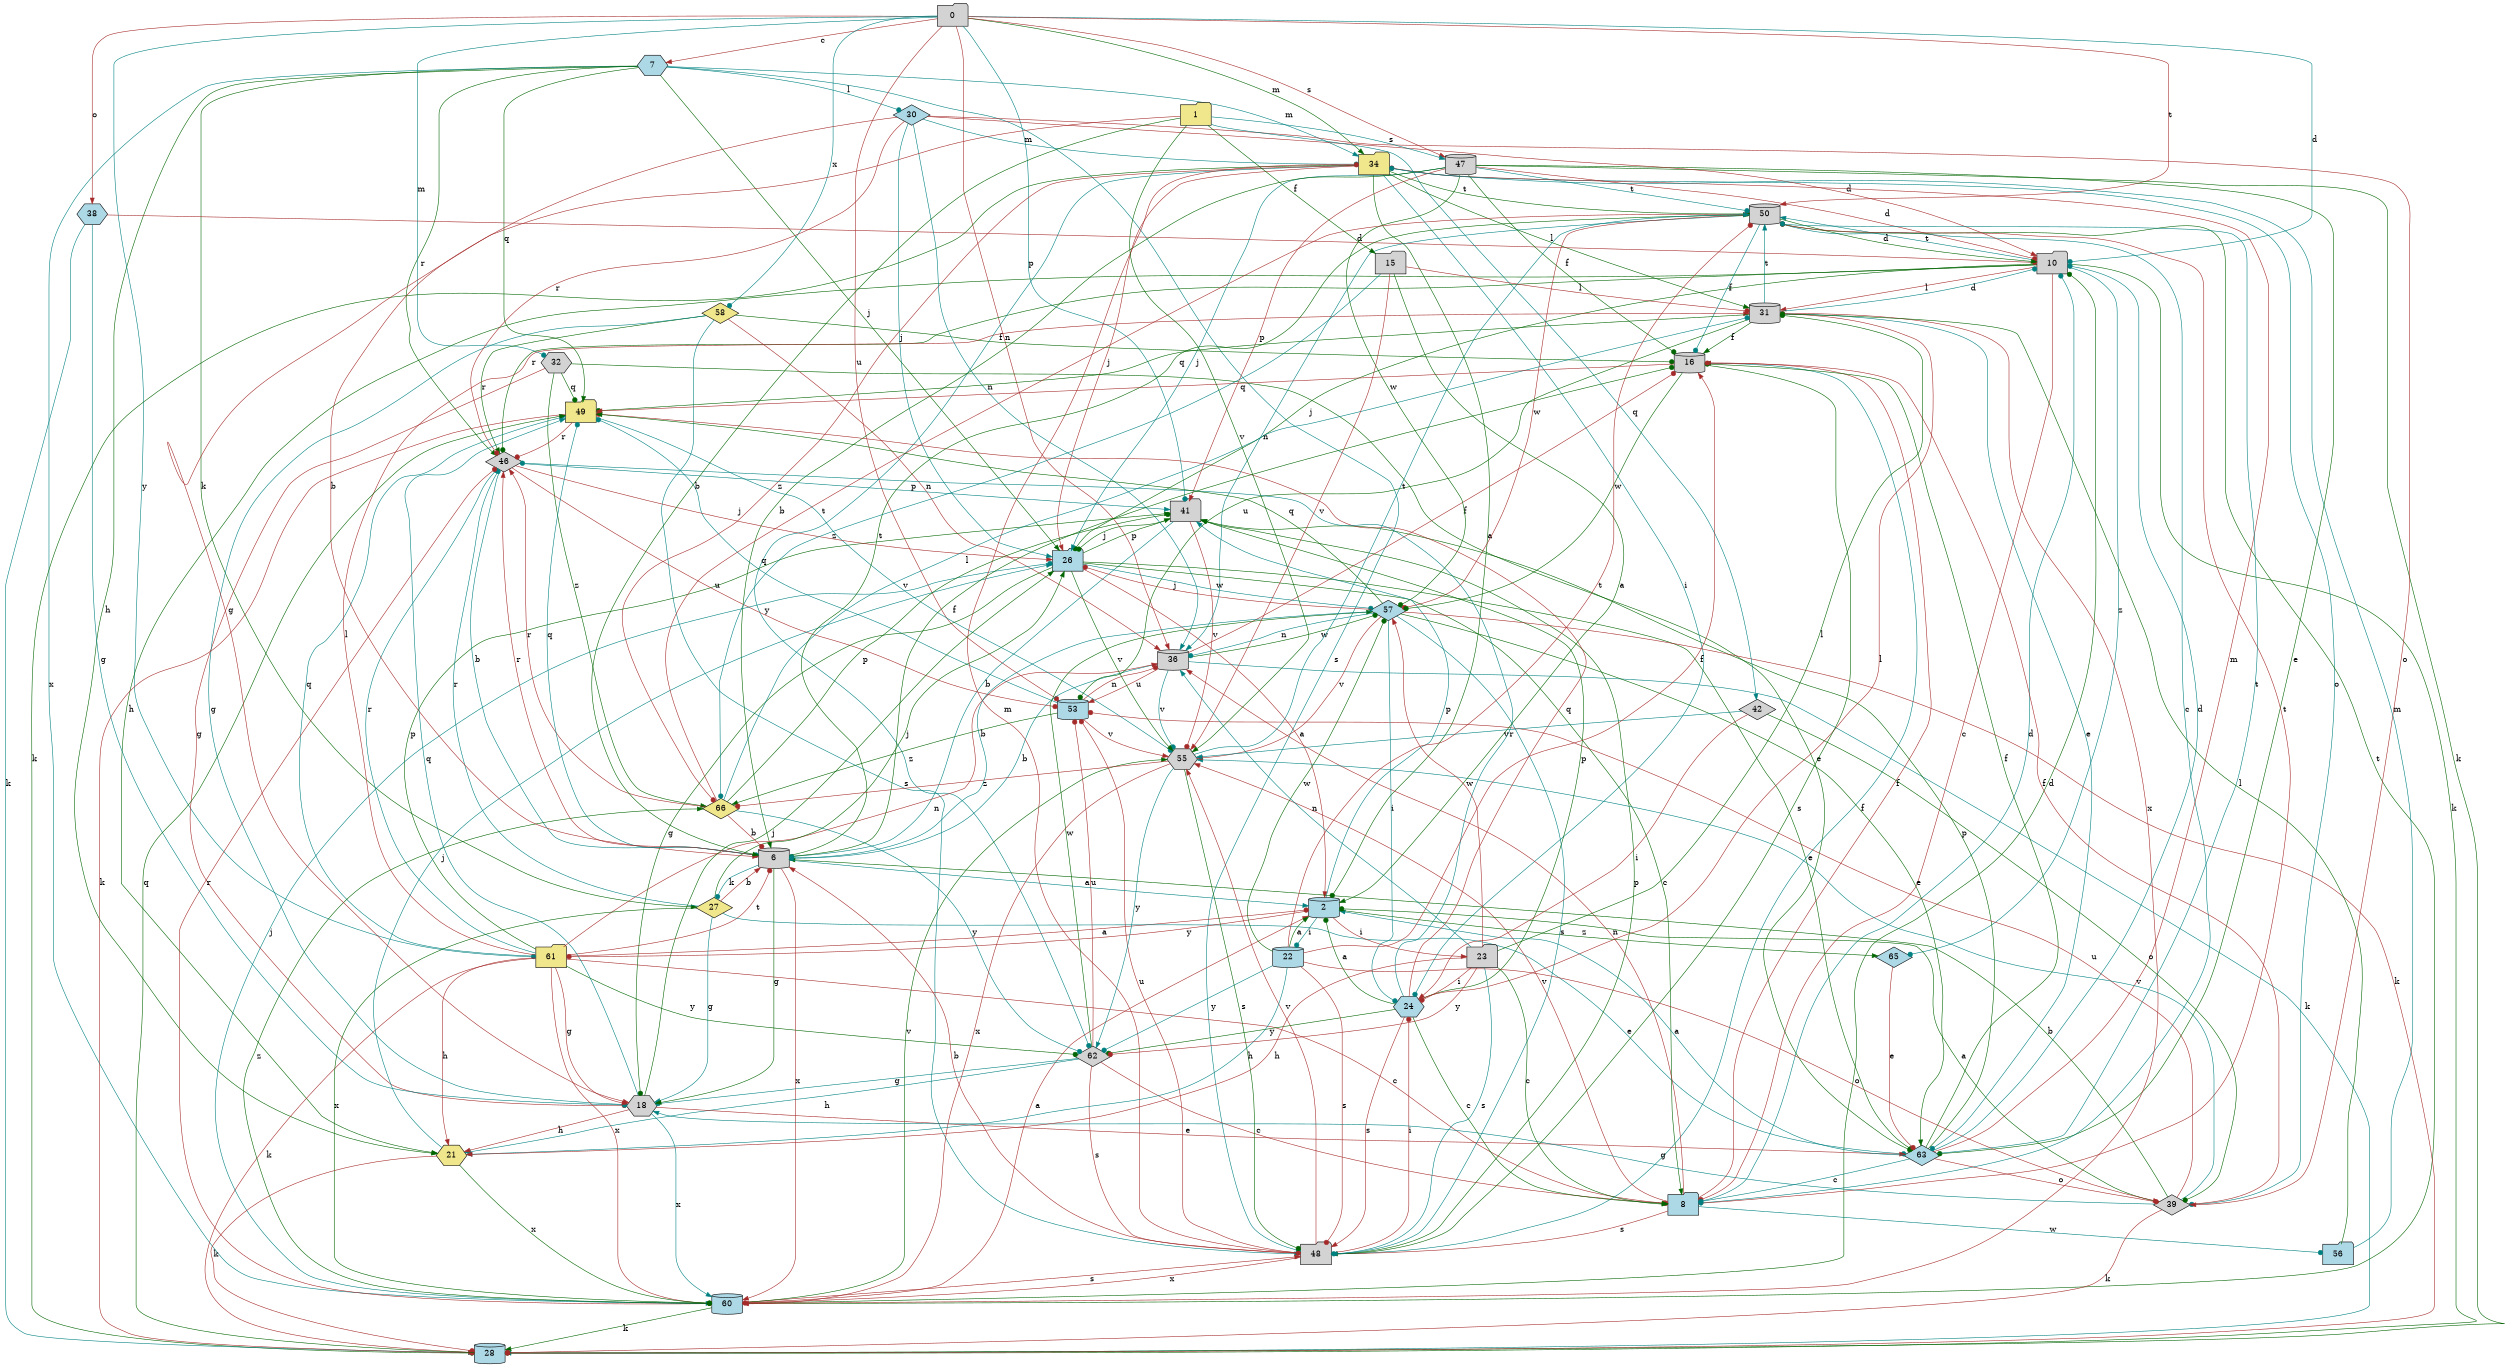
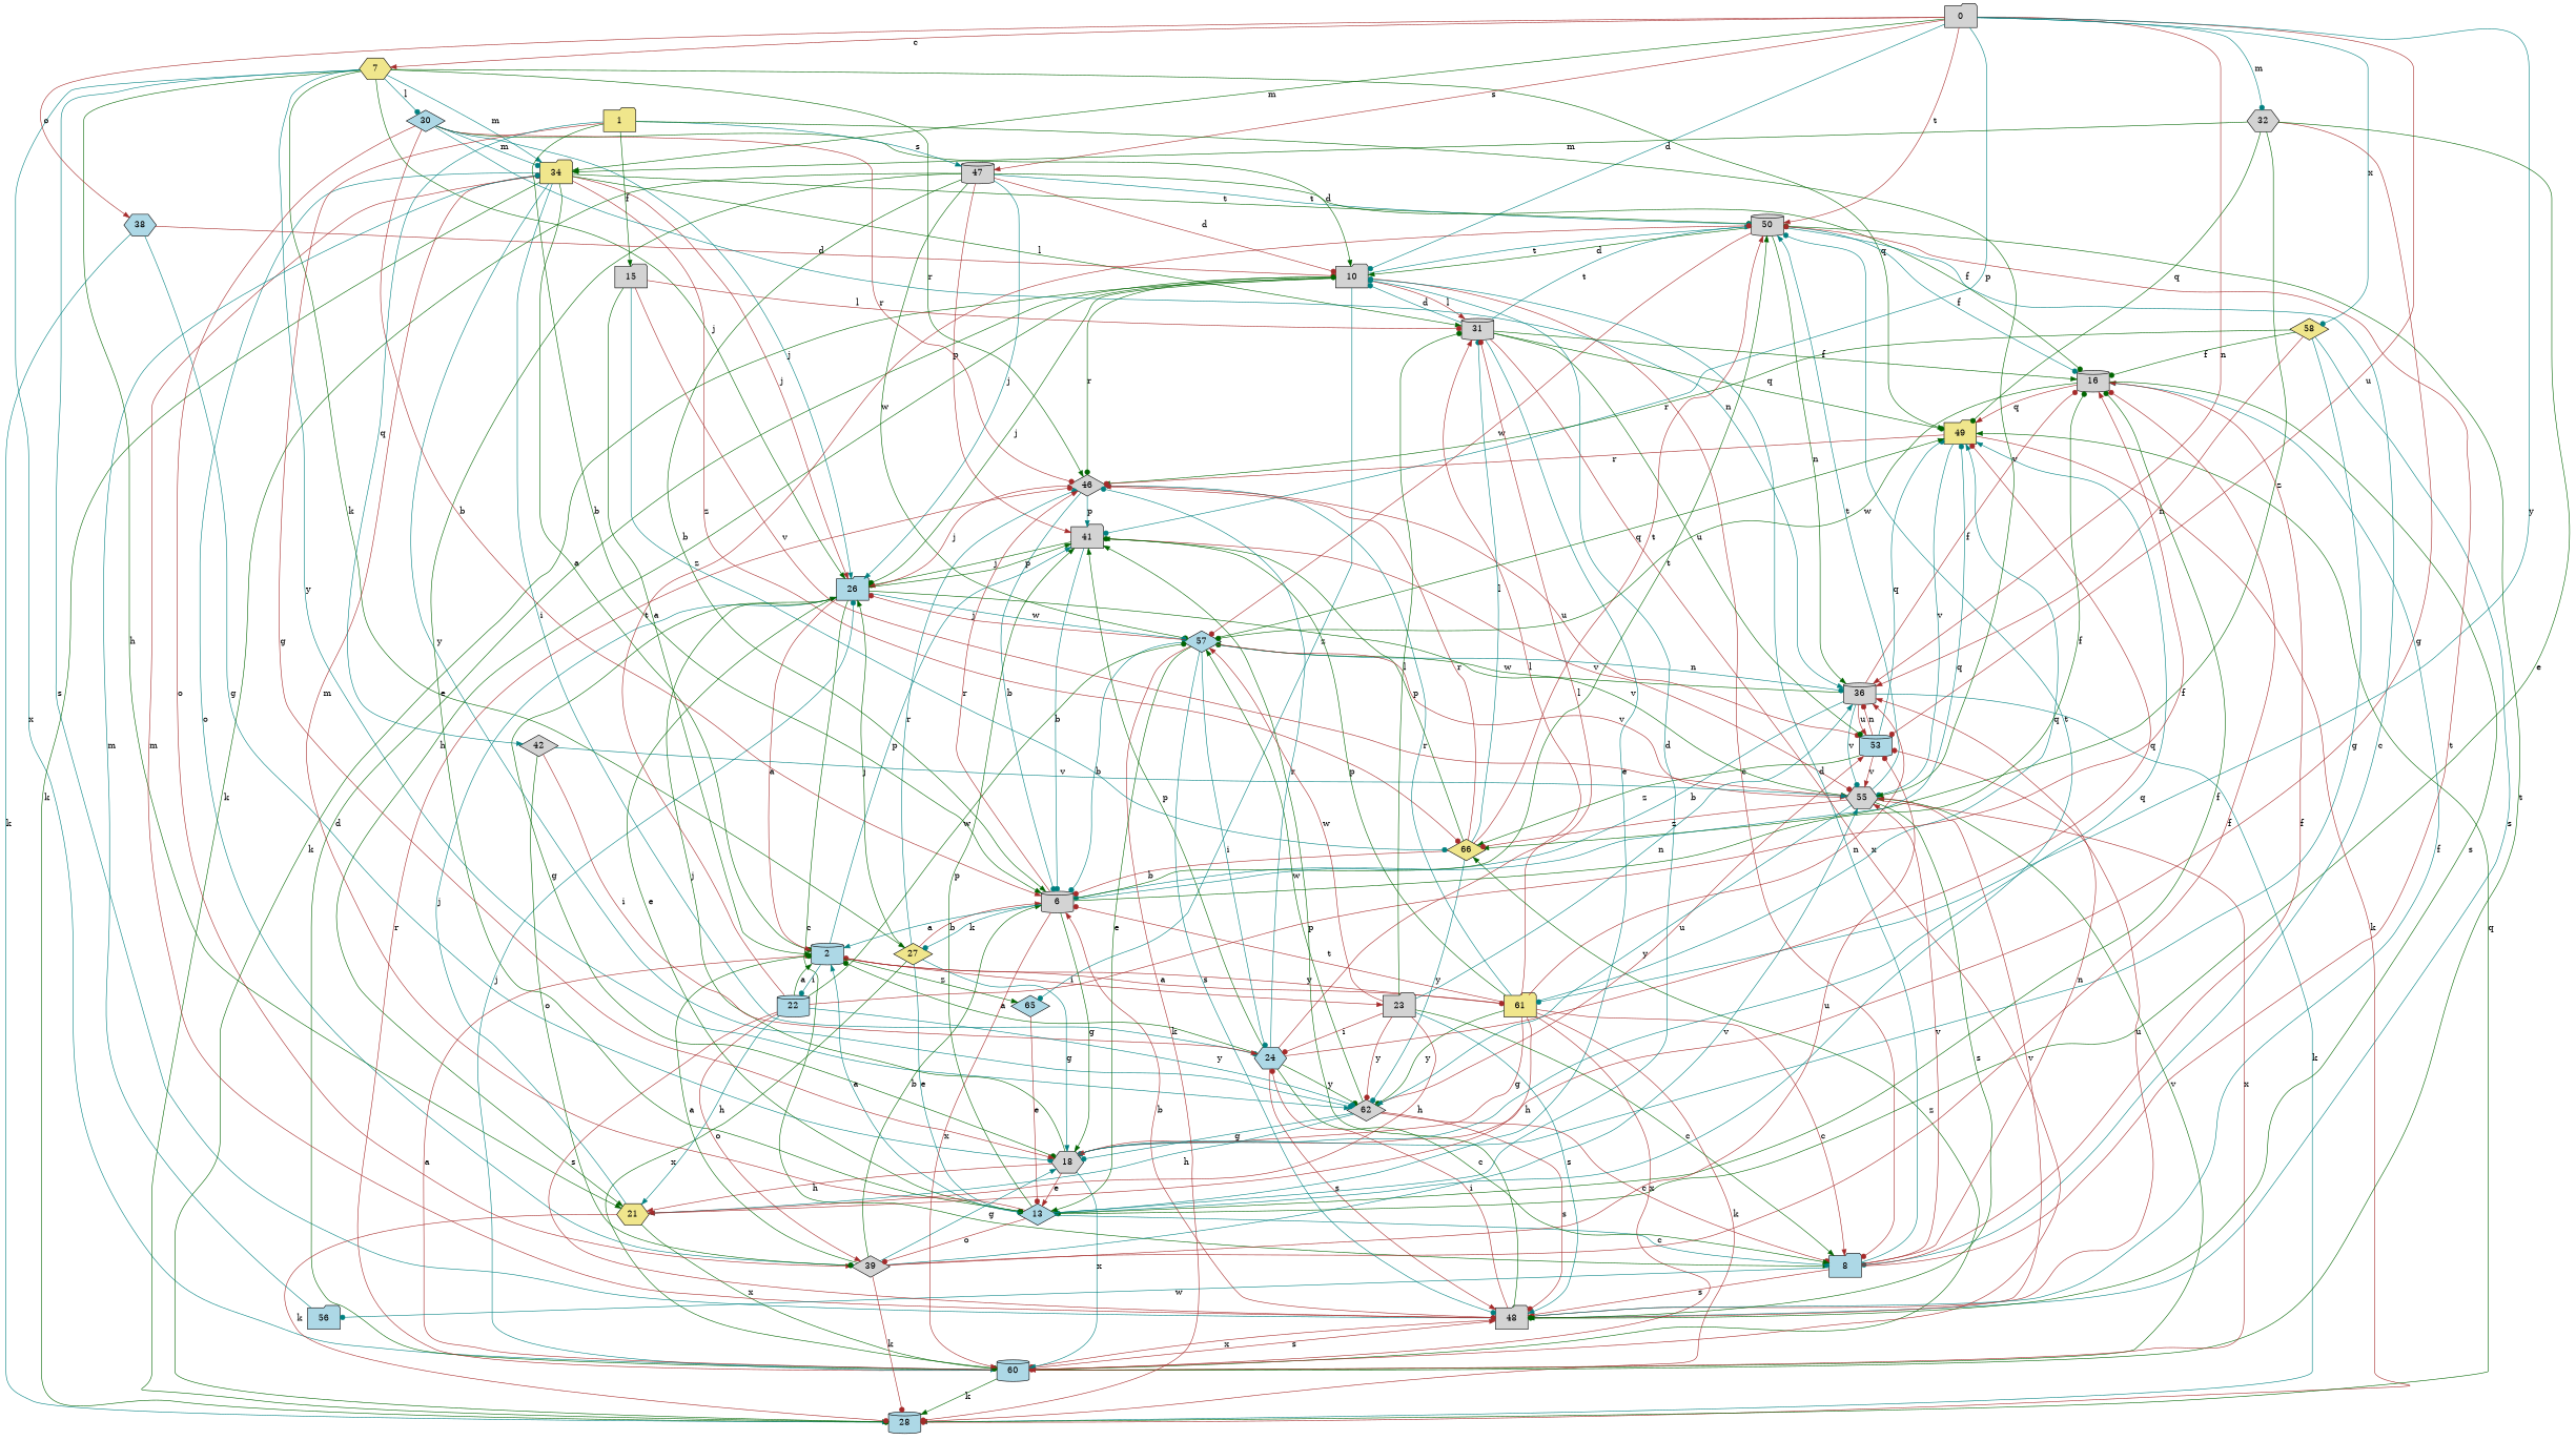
  strict digraph {
    node [fillcolor=lightgrey shape=folder style=filled]
    edge [arrowhead=normal color=brown]
-   7 [fillcolor=lightblue shape=hexagon]
+   7 [fillcolor=khaki shape=hexagon]
    0
    10
    32 [shape=hexagon]
    34 [fillcolor=khaki]
    36 [shape=cylinder]
    38 [fillcolor=lightblue shape=hexagon]
    41
    47 [shape=cylinder]
    50 [shape=cylinder]
    53 [fillcolor=lightblue shape=cylinder]
    58 [fillcolor=khaki shape=diamond]
    61 [fillcolor=khaki]
    27 [fillcolor=khaki shape=diamond]
    n15 [fillcolor=khaki label=49]
    46 [shape=diamond]
    60 [fillcolor=lightblue shape=cylinder]
    21 [fillcolor=khaki shape=hexagon]
    26 [fillcolor=lightblue]
    30 [fillcolor=lightblue shape=diamond]
    48
    62 [shape=diamond]
    65 [fillcolor=lightblue shape=diamond]
    8 [fillcolor=lightblue]
    28 [fillcolor=lightblue shape=cylinder]
    31 [shape=cylinder]
    18 [shape=hexagon]
-   13 [fillcolor=lightblue shape=diamond label=63]
+   13 [fillcolor=lightblue shape=diamond]
    66 [fillcolor=khaki shape=diamond]
    2 [fillcolor=lightblue shape=cylinder]
    39 [shape=diamond]
    24 [fillcolor=lightblue shape=hexagon]
    6 [shape=cylinder]
    55 [shape=hexagon]
    16 [shape=cylinder]
    57 [fillcolor=lightblue shape=diamond]
    1 [fillcolor=khaki]
    15
    42 [shape=diamond]
    22 [fillcolor=lightblue shape=cylinder]
    23
    56 [fillcolor=lightblue]
    7 -> 34 [color=teal label=m]
    7 -> 27 [color=darkgreen label=k]
    7 -> n15 [color=darkgreen label=q]
    7 -> 46 [color=darkgreen label=r]
    7 -> 60 [color=teal label=x]
    7 -> 21 [color=darkgreen label=h]
    7 -> 26 [color=darkgreen label=j]
    7 -> 30 [arrowhead=dot color=teal label=l]
    7 -> 48 [arrowhead=dot color=teal label=s]
+   7 -> 62 [color=teal label=y]
    0 -> 7 [label=c]
    0 -> 10 [arrowhead=dot color=teal label=d]
    0 -> 32 [arrowhead=dot color=teal label=m]
    0 -> 34 [color=darkgreen label=m]
    0 -> 36 [label=n]
    0 -> 38 [label=o]
    0 -> 41 [arrowhead=dot color=teal label=p]
    0 -> 47 [label=s]
    0 -> 50 [label=t]
    0 -> 53 [arrowhead=dot label=u]
    0 -> 58 [arrowhead=dot color=teal label=x]
    0 -> 61 [arrowhead=dot color=teal label=y]
    10 -> 50 [color=teal label=t]
    10 -> 46 [arrowhead=dot color=darkgreen label=r]
    10 -> 21 [color=darkgreen label=h]
    10 -> 26 [arrowhead=dot color=darkgreen label=j]
    10 -> 65 [arrowhead=dot color=teal label=z]
    10 -> 8 [arrowhead=dot label=c]
    10 -> 28 [color=darkgreen label=k]
    10 -> 31 [label=l]
+   32 -> 34 [color=darkgreen label=m]
    32 -> n15 [arrowhead=dot color=darkgreen label=q]
    32 -> 18 [arrowhead=dot label=g]
    32 -> 13 [arrowhead=dot color=darkgreen label=e]
    32 -> 66 [color=darkgreen label=z]
    34 -> 50 [arrowhead=dot color=darkgreen label=t]
    34 -> 26 [label=j]
    34 -> 62 [arrowhead=dot color=teal label=y]
    34 -> 28 [arrowhead=dot color=darkgreen label=k]
    34 -> 31 [color=darkgreen label=l]
    34 -> 66 [arrowhead=dot label=z]
    34 -> 2 [arrowhead=dot color=darkgreen label=a]
    34 -> 39 [arrowhead=dot color=teal label=o]
    34 -> 24 [arrowhead=dot color=teal label=i]
    36 -> 53 [label=u]
    36 -> 28 [color=teal label=k]
    36 -> 6 [arrowhead=dot color=teal label=b]
    36 -> 55 [arrowhead=dot color=teal label=v]
    36 -> 16 [arrowhead=dot label=f]
    36 -> 57 [arrowhead=dot color=darkgreen label=w]
    38 -> 10 [arrowhead=dot label=d]
    38 -> 28 [color=teal label=k]
    38 -> 18 [arrowhead=dot color=teal label=g]
    41 -> 26 [arrowhead=dot color=darkgreen label=j]
    41 -> 6 [arrowhead=dot color=teal label=b]
    41 -> 55 [arrowhead=dot label=v]
    47 -> 10 [arrowhead=dot label=d]
    47 -> 41 [label=p]
    47 -> 50 [arrowhead=dot color=teal label=t]
    47 -> 26 [color=teal label=j]
    47 -> 28 [arrowhead=dot color=darkgreen label=k]
    47 -> 13 [arrowhead=dot color=darkgreen label=e]
    47 -> 6 [color=darkgreen label=b]
    47 -> 16 [arrowhead=dot color=darkgreen label=f]
    47 -> 57 [arrowhead=dot color=darkgreen label=w]
    50 -> 10 [color=darkgreen label=d]
-   50 -> 36 [color=teal label=n]
+   50 -> 36 [color=darkgreen label=n]
    50 -> 8 [arrowhead=dot color=teal label=c]
    50 -> 16 [arrowhead=dot color=teal label=f]
    50 -> 57 [arrowhead=dot label=w]
    53 -> 36 [arrowhead=dot label=n]
    53 -> n15 [arrowhead=dot color=teal label=q]
    53 -> 66 [color=darkgreen label=z]
    53 -> 55 [label=v]
    58 -> 36 [label=n]
    58 -> 46 [color=darkgreen label=r]
    58 -> 48 [color=teal label=s]
    58 -> 18 [arrowhead=dot color=teal label=g]
    58 -> 16 [arrowhead=dot color=darkgreen label=f]
    61 -> 36 [label=n]
    61 -> 41 [color=darkgreen label=p]
    61 -> n15 [color=teal label=q]
    61 -> 46 [arrowhead=dot color=teal label=r]
    61 -> 60 [arrowhead=dot label=x]
    61 -> 21 [label=h]
    61 -> 62 [arrowhead=dot color=darkgreen label=y]
    61 -> 8 [label=c]
    61 -> 28 [label=k]
    61 -> 31 [label=l]
    61 -> 18 [label=g]
    61 -> 2 [arrowhead=dot label=a]
    61 -> 6 [arrowhead=dot label=t]
    27 -> 46 [arrowhead=dot color=teal label=r]
    27 -> 60 [arrowhead=dot color=darkgreen label=x]
    27 -> 26 [color=darkgreen label=j]
    27 -> 18 [color=teal label=g]
    27 -> 13 [arrowhead=dot color=teal label=e]
    27 -> 6 [label=b]
    n15 -> 46 [arrowhead=dot label=r]
    n15 -> 28 [arrowhead=dot label=k]
    n15 -> 55 [arrowhead=dot color=teal label=v]
    46 -> 41 [color=teal label=p]
    46 -> 53 [arrowhead=dot label=u]
    46 -> 26 [label=j]
    46 -> 6 [arrowhead=dot color=teal label=b]
    60 -> 10 [arrowhead=dot color=darkgreen label=d]
    60 -> 50 [arrowhead=dot color=darkgreen label=t]
    60 -> 46 [arrowhead=dot label=r]
    60 -> 26 [arrowhead=dot color=teal label=j]
    60 -> 48 [label=s]
    60 -> 28 [color=darkgreen label=k]
    60 -> 66 [color=darkgreen label=z]
    60 -> 2 [label=a]
    60 -> 55 [color=darkgreen label=v]
    21 -> 60 [arrowhead=dot color=darkgreen label=x]
    21 -> 26 [color=teal label=j]
    21 -> 28 [arrowhead=dot label=k]
    26 -> 41 [color=darkgreen label=p]
    26 -> 8 [color=darkgreen label=c]
    26 -> 18 [arrowhead=dot color=darkgreen label=g]
    26 -> 13 [arrowhead=dot color=darkgreen label=e]
    26 -> 2 [label=a]
    26 -> 55 [color=darkgreen label=v]
    26 -> 57 [arrowhead=dot color=teal label=w]
-   30 -> 10 [label=d]
+   30 -> 10 [color=darkgreen label=d]
    30 -> 34 [arrowhead=dot color=teal label=m]
    30 -> 36 [color=teal label=n]
    30 -> 46 [arrowhead=dot label=r]
    30 -> 26 [color=teal label=j]
    30 -> 39 [label=o]
    30 -> 6 [label=b]
    48 -> 34 [arrowhead=dot label=m]
    48 -> 41 [color=darkgreen label=p]
    48 -> 53 [arrowhead=dot label=u]
    48 -> 60 [arrowhead=dot label=x]
    48 -> 24 [arrowhead=dot label=i]
    48 -> 6 [label=b]
    48 -> 55 [label=v]
    48 -> 16 [color=teal label=f]
-   62 -> 53 [arrowhead=dot label=u]
+   62 -> 53 [label=u]
    62 -> 21 [color=teal label=h]
    62 -> 48 [arrowhead=dot label=s]
    62 -> 8 [arrowhead=dot label=c]
    62 -> 18 [arrowhead=dot color=teal label=g]
    62 -> 57 [color=darkgreen label=w]
    65 -> 13 [arrowhead=dot label=e]
    8 -> 10 [arrowhead=dot color=teal label=d]
    8 -> 36 [label=n]
    8 -> 50 [arrowhead=dot label=t]
    8 -> 48 [label=s]
    8 -> 55 [label=v]
    8 -> 16 [label=f]
    8 -> 56 [arrowhead=dot color=teal label=w]
    28 -> n15 [color=darkgreen label=q]
    31 -> 10 [arrowhead=dot color=teal label=d]
    31 -> 50 [color=teal label=t]
    31 -> 53 [arrowhead=dot color=darkgreen label=u]
    31 -> n15 [arrowhead=dot color=darkgreen label=q]
    31 -> 60 [label=x]
    31 -> 13 [arrowhead=dot color=teal label=e]
    31 -> 16 [color=darkgreen label=f]
    18 -> n15 [color=teal label=q]
    18 -> 60 [color=teal label=x]
    18 -> 21 [label=h]
    18 -> 26 [color=darkgreen label=j]
    18 -> 13 [label=e]
    13 -> 10 [arrowhead=dot color=teal label=d]
    13 -> 34 [arrowhead=dot label=m]
    13 -> 41 [color=darkgreen label=p]
    13 -> 50 [arrowhead=dot color=teal label=t]
    13 -> 8 [arrowhead=dot color=teal label=c]
    13 -> 2 [color=teal label=a]
    13 -> 39 [arrowhead=dot label=o]
    13 -> 16 [arrowhead=dot color=darkgreen label=f]
    66 -> 41 [arrowhead=dot color=darkgreen label=p]
    66 -> 50 [label=t]
    66 -> 46 [label=r]
    66 -> 62 [arrowhead=dot color=teal label=y]
    66 -> 31 [arrowhead=dot color=teal label=l]
    66 -> 6 [arrowhead=dot label=b]
    2 -> 41 [color=teal label=p]
    2 -> 61 [arrowhead=dot label=y]
    2 -> 65 [color=darkgreen label=z]
    2 -> 22 [arrowhead=dot color=teal label=i]
    2 -> 23 [label=i]
    39 -> 53 [arrowhead=dot label=u]
    39 -> 28 [arrowhead=dot label=k]
    39 -> 18 [color=teal label=g]
    39 -> 2 [arrowhead=dot color=darkgreen label=a]
    39 -> 6 [color=darkgreen label=b]
    39 -> 55 [color=teal label=v]
    39 -> 16 [arrowhead=dot label=f]
    24 -> 41 [color=darkgreen label=p]
    24 -> n15 [arrowhead=dot label=q]
    24 -> 46 [arrowhead=dot color=teal label=r]
    24 -> 48 [label=s]
    24 -> 62 [arrowhead=dot color=darkgreen label=y]
    24 -> 8 [color=darkgreen label=c]
    24 -> 31 [arrowhead=dot label=l]
    24 -> 2 [arrowhead=dot color=darkgreen label=a]
    6 -> 50 [color=darkgreen label=t]
    6 -> 27 [arrowhead=dot color=teal label=k]
    6 -> n15 [arrowhead=dot color=teal label=q]
    6 -> 46 [label=r]
    6 -> 60 [label=x]
    6 -> 18 [color=darkgreen label=g]
    6 -> 2 [color=teal label=a]
    6 -> 16 [arrowhead=dot color=darkgreen label=f]
    55 -> 50 [color=teal label=t]
    55 -> 60 [label=x]
    55 -> 48 [arrowhead=dot color=darkgreen label=s]
    55 -> 62 [color=teal label=y]
    55 -> 66 [arrowhead=dot label=z]
    16 -> n15 [label=q]
    16 -> 48 [color=darkgreen label=s]
    16 -> 57 [arrowhead=dot color=darkgreen label=w]
    57 -> 36 [arrowhead=dot color=teal label=n]
    57 -> n15 [color=darkgreen label=q]
    57 -> 26 [arrowhead=dot label=j]
    57 -> 48 [arrowhead=dot color=teal label=s]
    57 -> 28 [arrowhead=dot label=k]
    57 -> 13 [color=darkgreen label=e]
    57 -> 24 [arrowhead=dot color=teal label=i]
    57 -> 6 [arrowhead=dot color=teal label=b]
    57 -> 55 [label=v]
    1 -> 47 [color=teal label=s]
    1 -> 18 [label=g]
    1 -> 6 [color=darkgreen label=b]
    1 -> 55 [color=darkgreen label=v]
    1 -> 15 [color=darkgreen label=f]
    1 -> 42 [color=teal label=q]
    15 -> 31 [arrowhead=dot label=l]
    15 -> 66 [arrowhead=dot color=teal label=z]
    15 -> 2 [color=darkgreen label=a]
    15 -> 55 [label=v]
    42 -> 39 [arrowhead=dot color=darkgreen label=o]
    42 -> 24 [label=i]
    42 -> 55 [color=teal label=v]
    22 -> 50 [arrowhead=dot label=t]
    22 -> 21 [color=teal label=h]
    22 -> 48 [arrowhead=dot label=s]
    22 -> 62 [arrowhead=dot color=teal label=y]
    22 -> 2 [color=darkgreen label=a]
    22 -> 39 [label=o]
    22 -> 16 [label=f]
    22 -> 57 [arrowhead=dot color=darkgreen label=w]
    23 -> 36 [color=teal label=n]
    23 -> 21 [label=h]
    23 -> 48 [color=teal label=s]
    23 -> 62 [arrowhead=dot label=y]
    23 -> 8 [color=darkgreen label=c]
    23 -> 31 [arrowhead=dot color=darkgreen label=l]
    23 -> 24 [arrowhead=dot label=i]
    23 -> 57 [label=w]
    56 -> 34 [arrowhead=dot color=teal label=m]
-   56 -> 31 [arrowhead=dot color=darkgreen label=l]
  }
